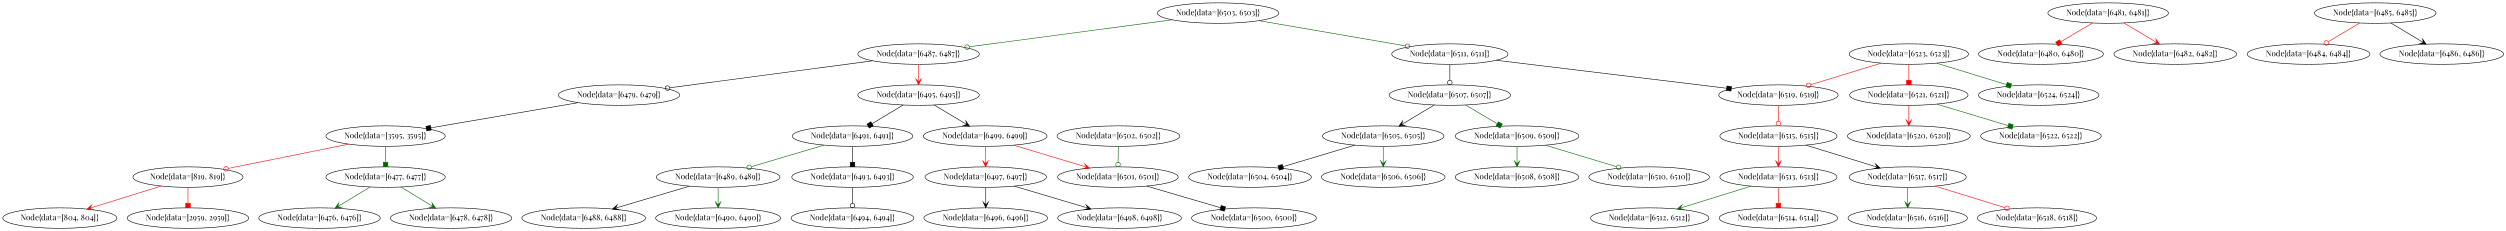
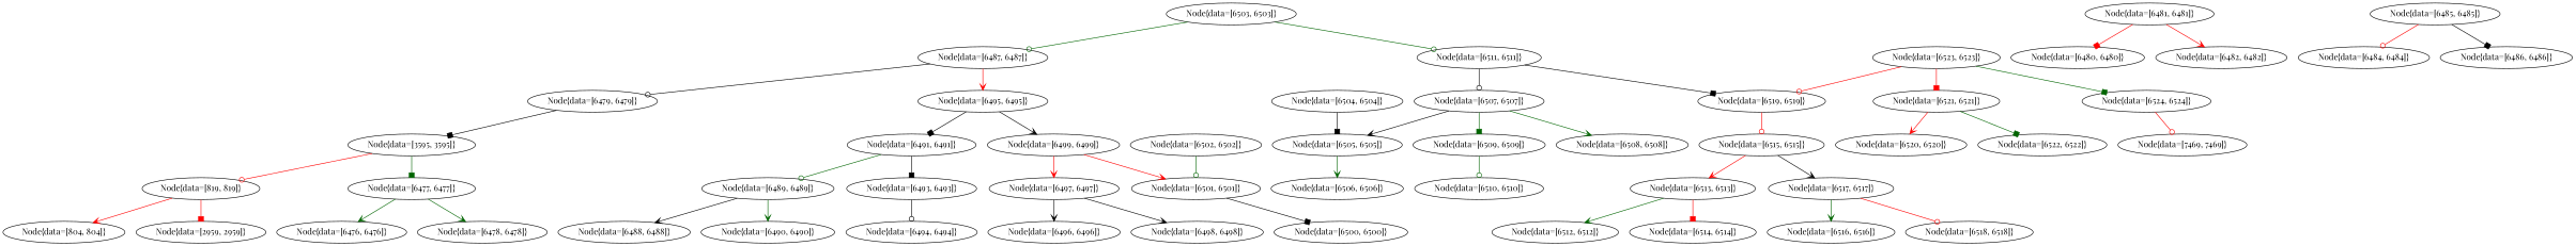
  digraph {
    fontname="Playfair Display"
    node [fontname="Playfair Display"]
    edge [arrowhead=vee color=red fontname="Playfair Display"]
    n1 [label="Node{data=[6503, 6503]}"]
    n2 [label="Node{data=[6487, 6487]}"]
    n3 [label="Node{data=[6511, 6511]}"]
    n4 [label="Node{data=[6479, 6479]}"]
    n5 [label="Node{data=[6495, 6495]}"]
    n6 [label="Node{data=[6507, 6507]}"]
    n7 [label="Node{data=[6519, 6519]}"]
    n8 [label="Node{data=[3595, 3595]}"]
    n9 [label="Node{data=[6491, 6491]}"]
    n10 [label="Node{data=[6499, 6499]}"]
    n11 [label="Node{data=[819, 819]}"]
    n12 [label="Node{data=[6477, 6477]}"]
    n13 [label="Node{data=[804, 804]}"]
    n14 [label="Node{data=[2959, 2959]}"]
    n15 [label="Node{data=[6476, 6476]}"]
    n16 [label="Node{data=[6478, 6478]}"]
    n17 [label="Node{data=[6481, 6481]}"]
    n18 [label="Node{data=[6480, 6480]}"]
    n19 [label="Node{data=[6482, 6482]}"]
    n20 [label="Node{data=[6485, 6485]}"]
    n21 [label="Node{data=[6484, 6484]}"]
    n22 [label="Node{data=[6486, 6486]}"]
    n23 [label="Node{data=[6489, 6489]}"]
    n24 [label="Node{data=[6493, 6493]}"]
    n25 [label="Node{data=[6497, 6497]}"]
    n26 [label="Node{data=[6501, 6501]}"]
    n27 [label="Node{data=[6488, 6488]}"]
    n28 [label="Node{data=[6490, 6490]}"]
    n29 [label="Node{data=[6494, 6494]}"]
    n30 [label="Node{data=[6496, 6496]}"]
    n31 [label="Node{data=[6498, 6498]}"]
    n32 [label="Node{data=[6500, 6500]}"]
    n33 [label="Node{data=[6502, 6502]}"]
    n34 [label="Node{data=[6505, 6505]}"]
    n35 [label="Node{data=[6509, 6509]}"]
    n36 [label="Node{data=[6515, 6515]}"]
    n37 [label="Node{data=[6504, 6504]}"]
    n38 [label="Node{data=[6506, 6506]}"]
    n39 [label="Node{data=[6508, 6508]}"]
    n40 [label="Node{data=[6510, 6510]}"]
    n41 [label="Node{data=[6513, 6513]}"]
    n42 [label="Node{data=[6517, 6517]}"]
    n43 [label="Node{data=[6523, 6523]}"]
    n44 [label="Node{data=[6521, 6521]}"]
    n45 [label="Node{data=[6524, 6524]}"]
    n46 [label="Node{data=[6512, 6512]}"]
    n47 [label="Node{data=[6514, 6514]}"]
    n48 [label="Node{data=[6516, 6516]}"]
    n49 [label="Node{data=[6518, 6518]}"]
    n50 [label="Node{data=[6520, 6520]}"]
    n51 [label="Node{data=[6522, 6522]}"]
+   n52 [label="Node{data=[7469, 7469]}"]
    n1 -> n2 [arrowhead=odot color=darkgreen]
    n1 -> n3 [arrowhead=odot color=darkgreen]
    n2 -> n4 [arrowhead=odot color=black]
    n2 -> n5
    n3 -> n6 [arrowhead=odot color=black]
    n3 -> n7 [arrowhead=box color=black]
    n4 -> n8 [arrowhead=box color=black]
    n5 -> n9 [arrowhead=box color=black]
    n5 -> n10 [color=black]
    n6 -> n34 [color=black]
    n6 -> n35 [arrowhead=box color=darkgreen]
    n7 -> n36 [arrowhead=odot]
    n8 -> n11 [arrowhead=odot]
    n8 -> n12 [arrowhead=box color=darkgreen]
    n9 -> n23 [arrowhead=odot color=darkgreen]
    n9 -> n24 [arrowhead=box color=black]
    n10 -> n25
    n10 -> n26
    n11 -> n13
    n11 -> n14 [arrowhead=box]
    n12 -> n15 [color=darkgreen]
    n12 -> n16 [color=darkgreen]
    n17 -> n18 [arrowhead=box]
    n17 -> n19
    n20 -> n21 [arrowhead=odot]
-   n20 -> n22 [color=black]
+   n20 -> n22 [arrowhead=box color=black]
    n23 -> n27 [color=black]
    n23 -> n28 [color=darkgreen]
    n24 -> n29 [arrowhead=odot color=black]
    n25 -> n30 [color=black]
    n25 -> n31 [color=black]
    n26 -> n32 [arrowhead=box color=black]
    n33 -> n26 [arrowhead=odot color=darkgreen]
-   n34 -> n37 [arrowhead=box color=black]
+   n37 -> n34 [arrowhead=box color=black]
    n34 -> n38 [color=darkgreen]
-   n35 -> n39 [color=darkgreen]
+   n6 -> n39 [color=darkgreen]
    n35 -> n40 [arrowhead=odot color=darkgreen]
    n36 -> n41
    n36 -> n42 [color=black]
    n41 -> n46 [color=darkgreen]
    n41 -> n47 [arrowhead=box]
    n42 -> n48 [color=darkgreen]
    n42 -> n49 [arrowhead=odot]
    n43 -> n7 [arrowhead=odot]
    n43 -> n44 [arrowhead=box]
    n43 -> n45 [arrowhead=box color=darkgreen]
    n44 -> n50
    n44 -> n51 [arrowhead=box color=darkgreen]
+   n45 -> n52 [arrowhead=odot]
  }
